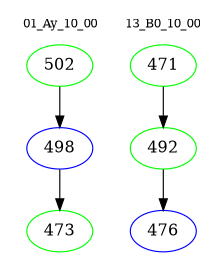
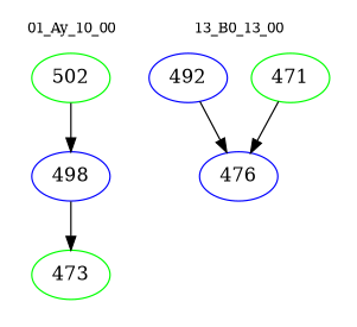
  digraph {
    node [color=green]
    edge [color=black]
    n1 [label=502]
    n2 [color=blue label=498]
    n3 [label=473]
    n4 [label=471]
    n5 [color=blue label=476]
-   n6 [label=492]
+   n6 [color=blue label=492]
    subgraph cluster_1 {
      color=white
      fontsize=10
      label="01_Ay_10_00"
      n1
      n2
      n3
    }
    subgraph cluster_2 {
      color=white
      fontsize=10
-     label="13_B0_10_00"
+     label="13_B0_13_00"
      n4
      n5
      n6
    }
    n1 -> n2
    n2 -> n3
-   n4 -> n6
+   n4 -> n5
    n6 -> n5
  }
